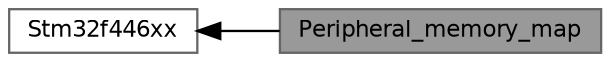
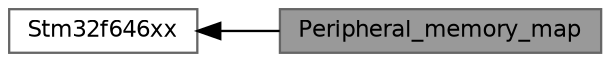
  digraph {
    rankdir=LR
    node [fontname=Helvetica fontsize=10 shape=box style=filled]
    n1 [color=gray40 fillcolor=grey60 fontcolor=black height=0.2 label=Peripheral_memory_map width=0.4]
-   n2 [color=grey40 fillcolor=white height=0.2 label=Stm32f446xx width=0.4]
+   n2 [color=grey40 fillcolor=white height=0.2 label=Stm32f646xx width=0.4]
    n2 -> n1 [dir=back fontname=Helvetica fontsize=10 labelfontname=Helvetica labelfontsize=10 shape=plaintext style=solid]
  }
